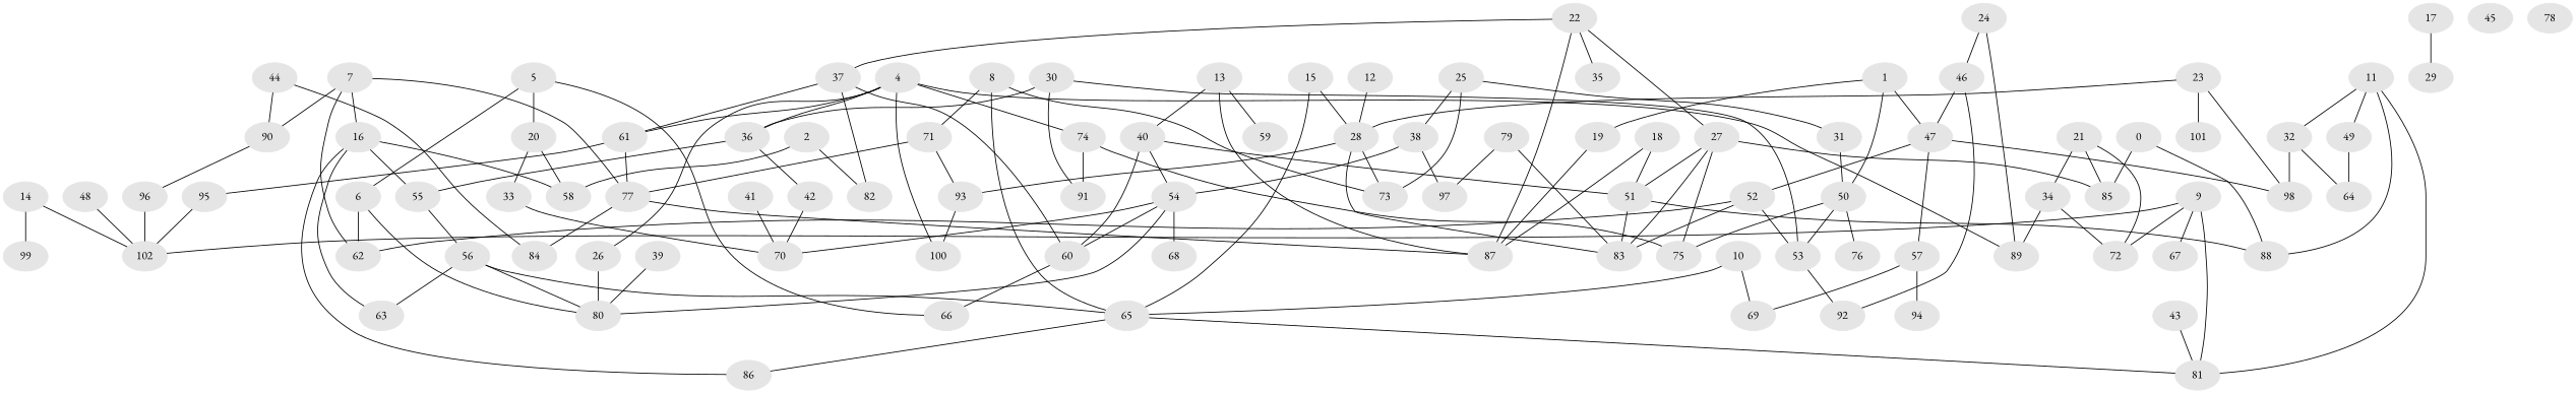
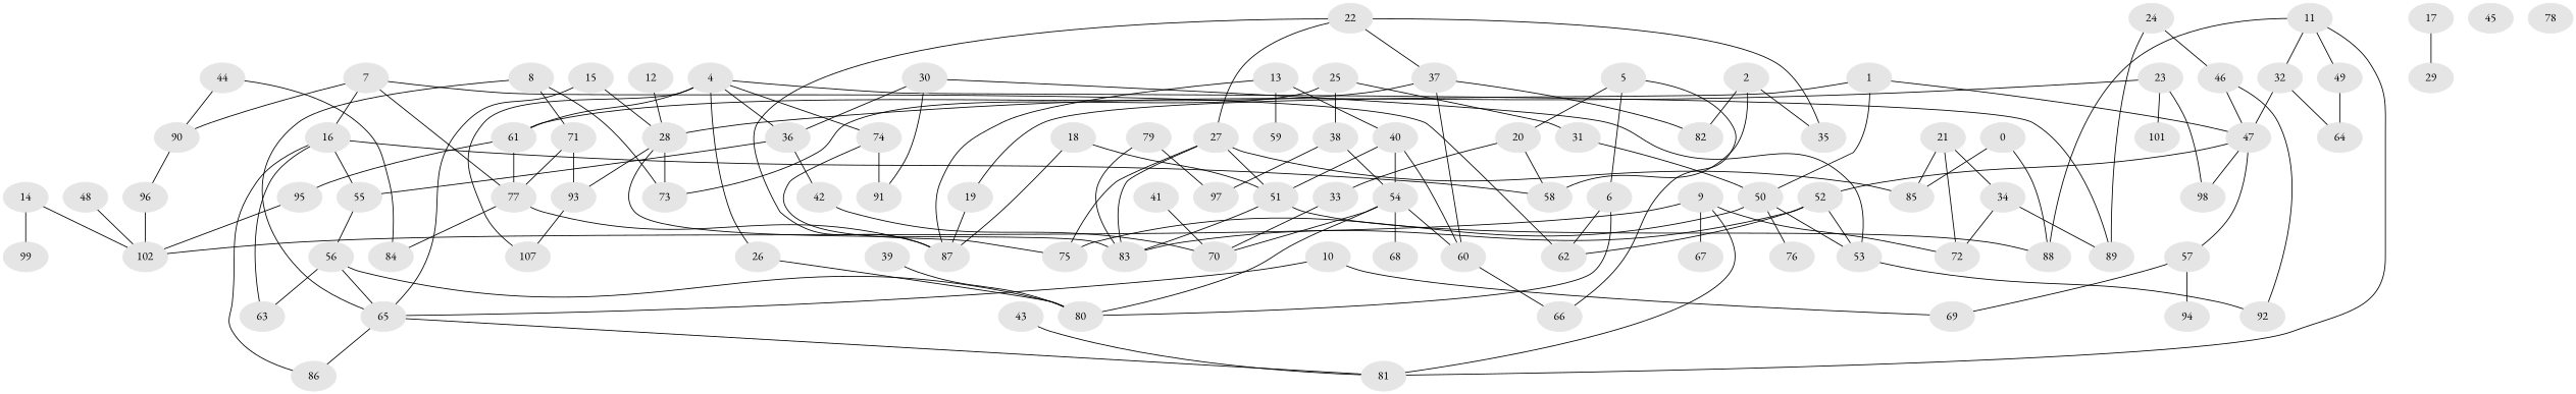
  graph {
    fontname="EB Garamond"
    node [color=gray90 fontname="EB Garamond" style=filled]
    edge [fontname="EB Garamond"]
    1
    19
    47
    50
    87
    98
    52
    57
    75
    53
    76
    2
    35
    58
    82
    n16 [label=0]
    85
    88
    4
    26
    36
    61
    74
    89
-   100
+   100 [label=107]
    80
    55
    42
    77
    95
    91
    5
    6
    20
    66
    62
    33
    7
    16
    90
    63
    86
    84
    96
    8
    65
    71
    73
    81
    93
    9
    67
    72
    102
    10
    69
    11
    32
    49
    64
    12
    28
    83
    13
    40
    59
    51
    60
    54
    14
    99
    15
    56
    17
    29
    30
    18
    70
    21
    34
    22
    27
    37
    23
    101
    24
    46
    92
    25
    31
    38
    97
    68
    39
    41
    43
    44
    45
    94
    48
    78
    79
    1 -- 19
    1 -- 47
    1 -- 50
    19 -- 87
    47 -- 98
    47 -- 52
    47 -- 57
    50 -- 75
    50 -- 53
    50 -- 76
    52 -- 53
    52 -- 62
    52 -- 83
    57 -- 69
    57 -- 94
    53 -- 92
+   2 -- 35
    2 -- 58
    2 -- 82
    n16 -- 85
    n16 -- 88
    4 -- 26
    4 -- 36
    4 -- 61
    4 -- 74
    4 -- 89
    4 -- 100
    26 -- 80
    36 -- 55
    36 -- 42
    61 -- 77
    61 -- 95
    74 -- 75
    74 -- 91
    55 -- 56
    42 -- 70
    77 -- 87
    77 -- 84
    95 -- 102
    5 -- 6
    5 -- 20
    5 -- 66
    6 -- 80
    6 -- 62
    20 -- 58
    20 -- 33
    33 -- 70
    7 -- 77
    7 -- 62
    7 -- 16
    7 -- 90
    16 -- 58
    16 -- 55
    16 -- 63
    16 -- 86
    90 -- 96
    96 -- 102
    8 -- 65
    8 -- 71
    8 -- 73
    65 -- 86
    65 -- 81
    71 -- 77
    71 -- 93
    93 -- 100
    9 -- 81
    9 -- 67
    9 -- 72
    9 -- 102
    10 -- 65
    10 -- 69
    11 -- 88
    11 -- 81
    11 -- 32
    11 -- 49
-   32 -- 98
+   32 -- 47
    32 -- 64
    49 -- 64
    12 -- 28
    28 -- 73
    28 -- 93
    28 -- 83
    13 -- 87
    13 -- 40
    13 -- 59
    40 -- 51
    40 -- 60
    40 -- 54
    51 -- 88
    51 -- 83
    60 -- 66
    54 -- 80
    54 -- 60
    54 -- 70
    54 -- 68
    14 -- 102
    14 -- 99
    15 -- 65
    15 -- 28
    56 -- 80
    56 -- 63
    56 -- 65
    17 -- 29
    30 -- 53
    30 -- 36
    30 -- 91
    18 -- 87
    18 -- 51
    21 -- 85
    21 -- 72
    21 -- 34
    34 -- 89
    34 -- 72
    22 -- 87
    22 -- 35
    22 -- 27
    22 -- 37
    27 -- 75
    27 -- 85
    27 -- 83
    27 -- 51
    37 -- 82
    37 -- 61
    37 -- 60
    23 -- 98
    23 -- 28
    23 -- 101
    24 -- 89
    24 -- 46
    46 -- 47
    46 -- 92
    25 -- 73
    25 -- 31
    25 -- 38
    31 -- 50
    38 -- 54
    38 -- 97
    39 -- 80
    41 -- 70
    43 -- 81
    44 -- 90
    44 -- 84
    48 -- 102
    79 -- 83
    79 -- 97
  }
